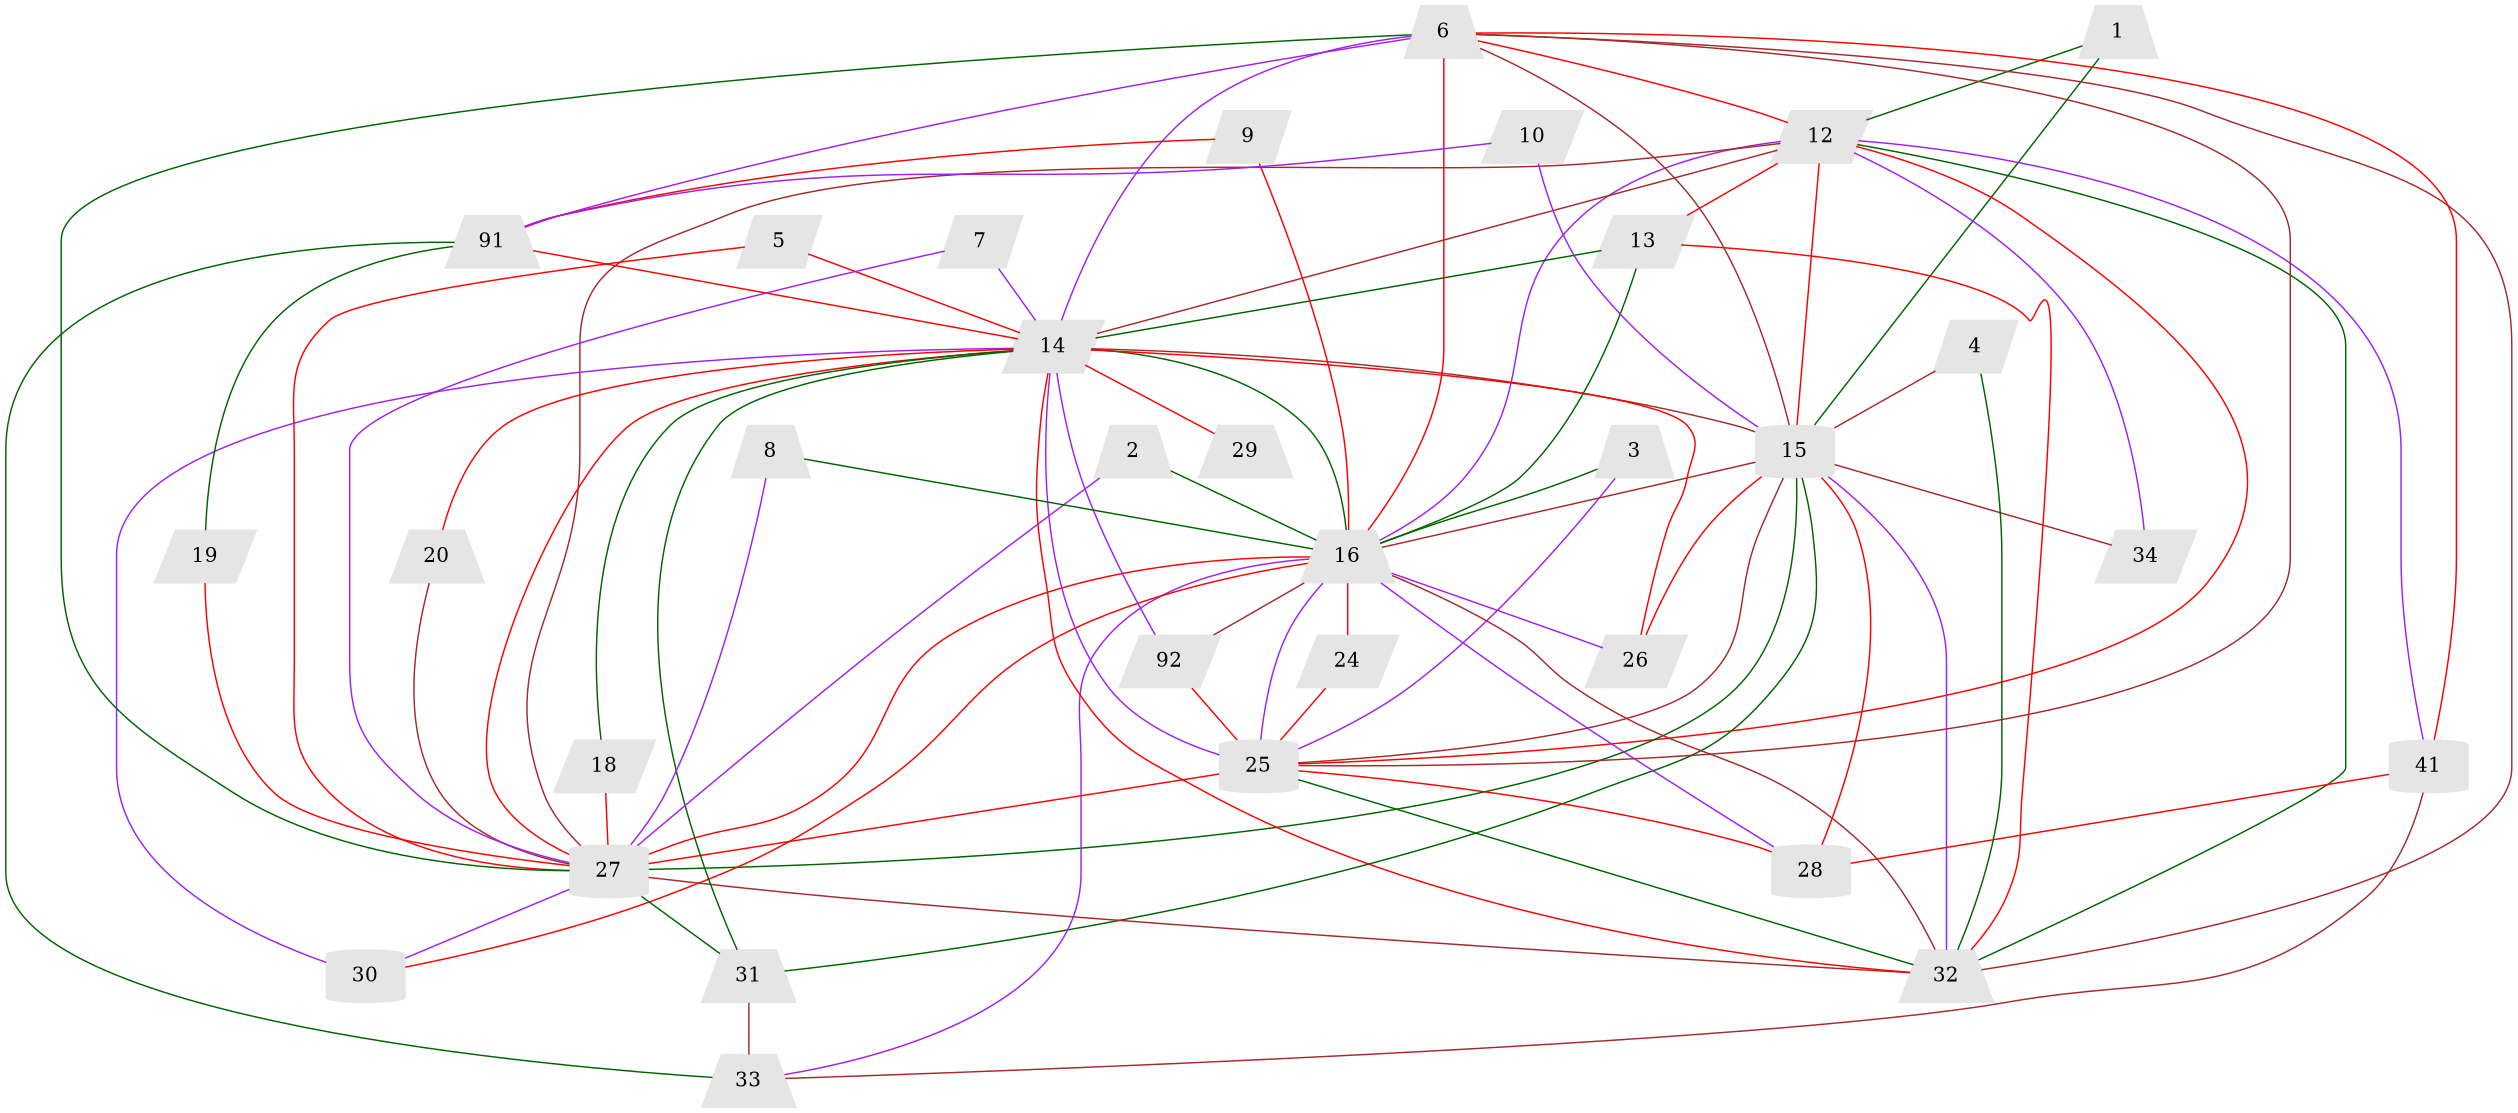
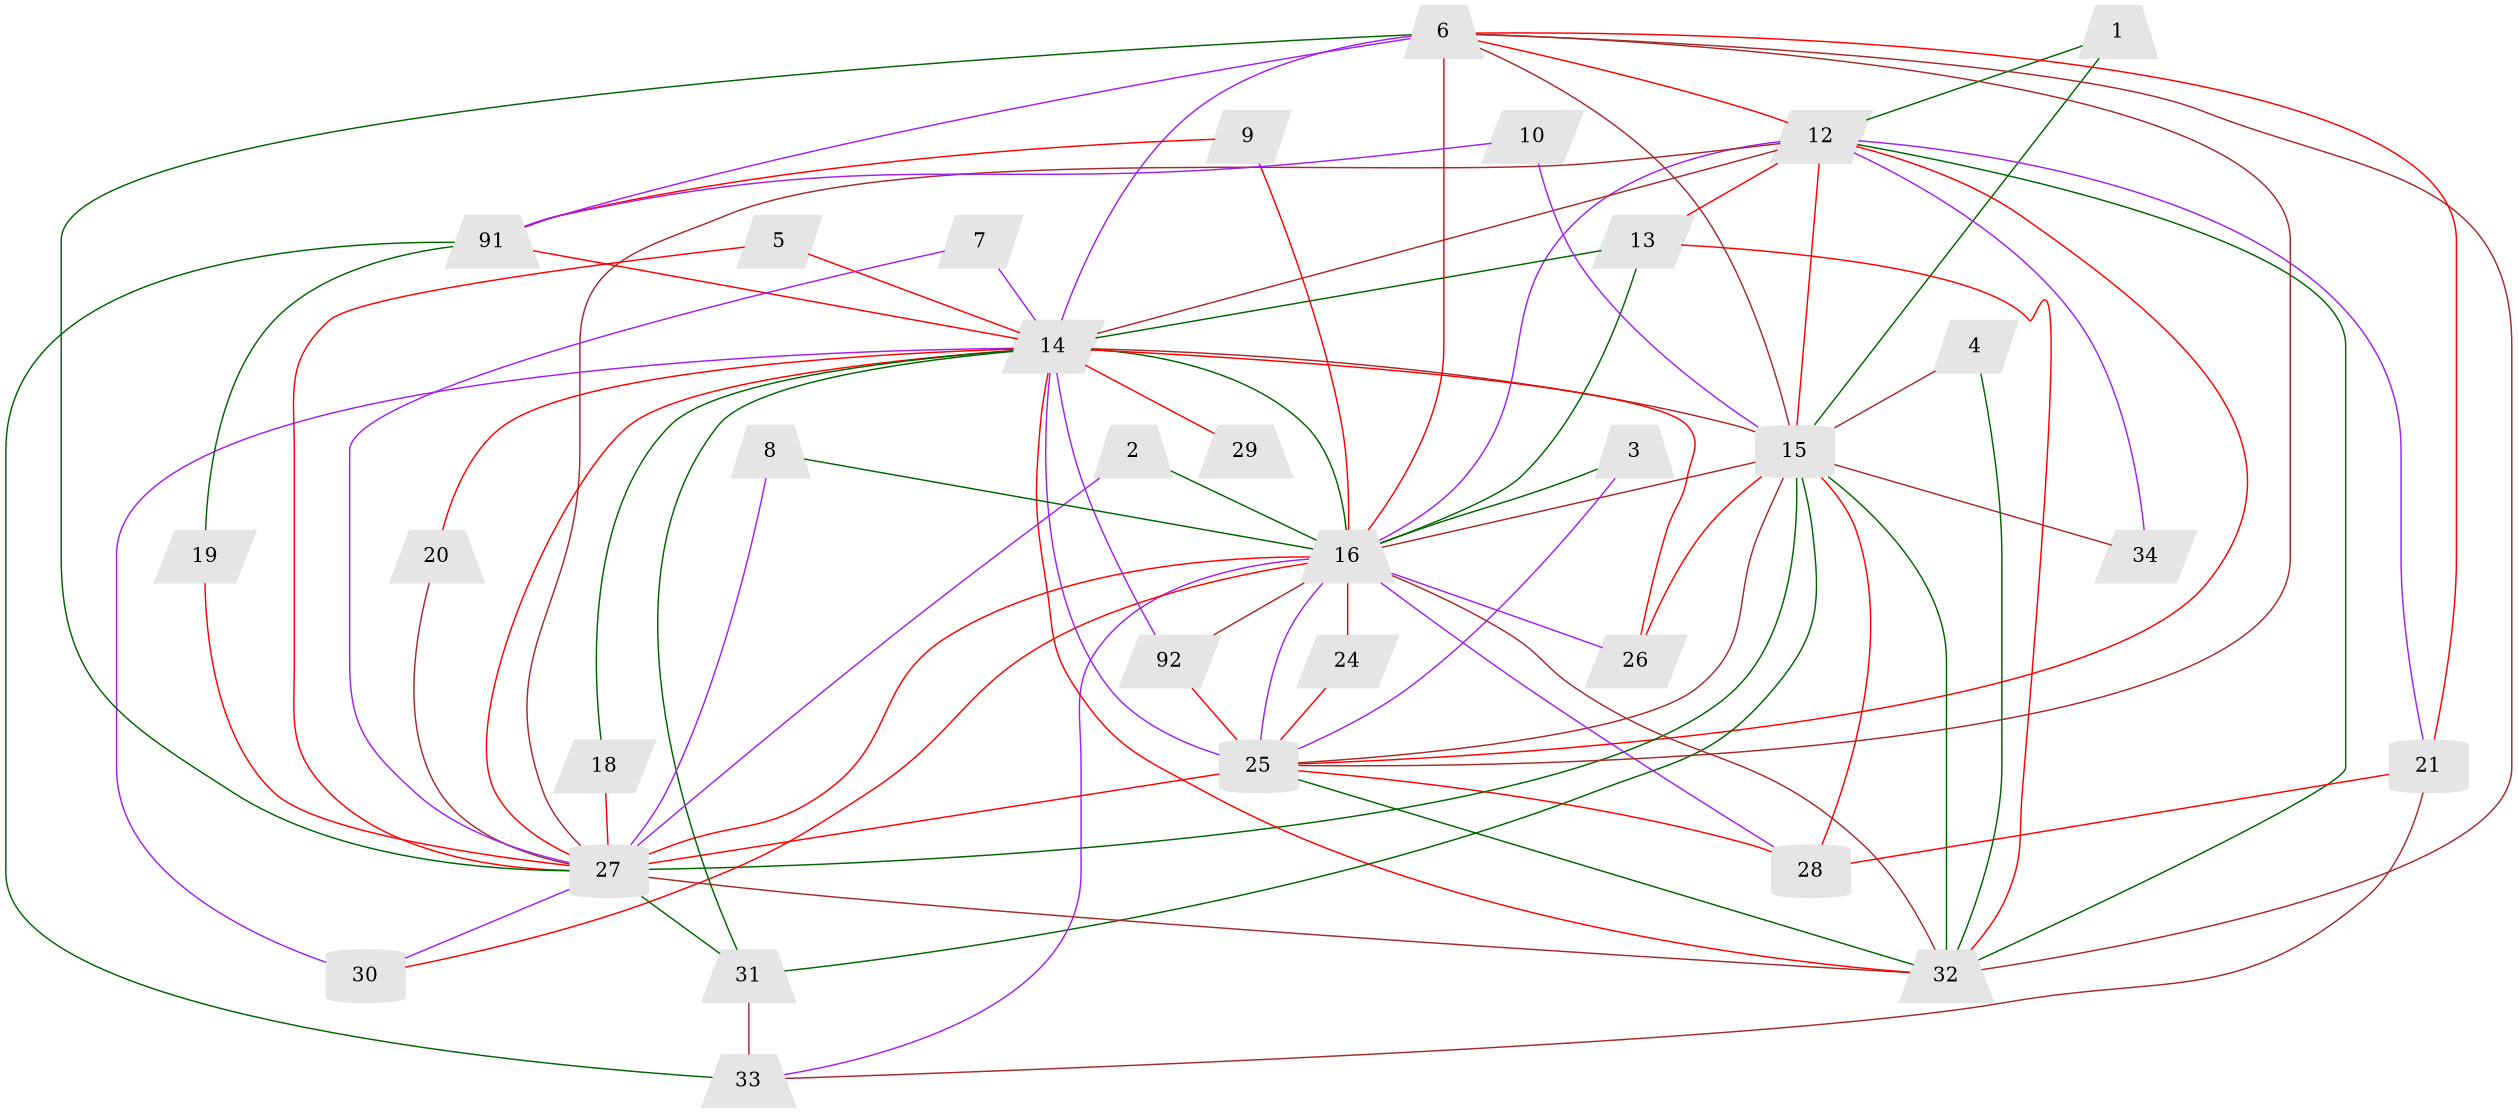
  graph {
    node [color=gray90 shape=parallelogram style=filled]
    edge [color=red weight=1.0]
    1 [shape=trapezium]
    12
    15 [shape=cylinder]
    16 [shape=trapezium]
    27 [shape=cylinder]
    25 [shape=cylinder]
    32 [shape=trapezium]
    14
-   21 [shape=cylinder label=41]
+   21 [shape=cylinder]
    13
    34
    26
    31 [shape=trapezium]
    28 [shape=cylinder]
    2 [shape=trapezium]
    33 [shape=trapezium]
    n17 [label=92]
    30 [shape=cylinder]
    24
    3 [shape=trapezium]
    4
    5
    18
    20 [shape=trapezium]
    29 [shape=trapezium]
    6 [shape=trapezium]
    n27 [label=91 shape=trapezium]
    19
    7
    8 [shape=trapezium]
    9
    10
    1 -- 12 [color=darkgreen]
    1 -- 15 [color=darkgreen]
    12 -- 15
    12 -- 16 [color=purple weight=2.0]
    12 -- 27 [color=brown]
    12 -- 25
    12 -- 32 [color=darkgreen weight=2.0]
    12 -- 14 [color=brown weight=2.0]
    12 -- 21 [color=purple]
    12 -- 13 [weight=2.0]
    12 -- 34 [color=purple]
    15 -- 16 [color=brown weight=3.0]
    15 -- 27 [color=darkgreen weight=2.0]
    15 -- 25 [color=brown]
-   15 -- 32 [color=purple weight=2.0]
+   15 -- 32 [color=darkgreen weight=2.0]
    15 -- 34 [color=brown]
    15 -- 26
    15 -- 31 [color=darkgreen]
    15 -- 28
    16 -- 27 [weight=3.0]
    16 -- 25 [color=purple weight=2.0]
    16 -- 32 [color=brown weight=2.0]
    16 -- 26 [color=purple]
    16 -- 28 [color=purple]
    16 -- 33 [color=purple]
    16 -- n17 [color=brown]
    16 -- 30
    16 -- 24 [weight=3.0]
    27 -- 32 [color=brown]
    27 -- 31 [color=darkgreen]
    27 -- 30 [color=purple]
    25 -- 27
    25 -- 32 [color=darkgreen]
    25 -- 28
    14 -- 15 [color=brown weight=2.0]
    14 -- 16 [color=darkgreen weight=5.0]
    14 -- 27 [weight=2.0]
    14 -- 25 [color=purple weight=4.0]
    14 -- 32 [weight=2.0]
    14 -- 26
    14 -- 31 [color=darkgreen]
    14 -- n17 [color=purple]
    14 -- 30 [color=purple weight=2.0]
    14 -- 18 [color=darkgreen]
    14 -- 20
    14 -- 29 [weight=2.0]
    21 -- 28
    21 -- 33 [color=brown]
    13 -- 16 [color=darkgreen]
    13 -- 32
    13 -- 14 [color=darkgreen]
    31 -- 33 [color=brown]
    2 -- 16 [color=darkgreen]
    2 -- 27 [color=purple]
    n17 -- 25
    24 -- 25
    3 -- 16 [color=darkgreen]
    3 -- 25 [color=purple]
    4 -- 15 [color=brown]
    4 -- 32 [color=darkgreen]
    5 -- 27
    5 -- 14
    18 -- 27
    20 -- 27 [color=brown]
    6 -- 12
    6 -- 15 [color=brown weight=2.0]
    6 -- 16 [weight=2.0]
    6 -- 27 [color=darkgreen]
    6 -- 25 [color=brown]
    6 -- 32 [color=brown]
    6 -- 14 [color=purple weight=3.0]
    6 -- 21
    6 -- n27 [color=purple]
    n27 -- 14
    n27 -- 33 [color=darkgreen weight=2.0]
    n27 -- 19 [color=darkgreen]
    19 -- 27
    7 -- 27 [color=purple]
    7 -- 14 [color=purple]
    8 -- 16 [color=darkgreen]
    8 -- 27 [color=purple]
    9 -- 16
    9 -- n27
    10 -- 15 [color=purple]
    10 -- n27 [color=purple]
  }
